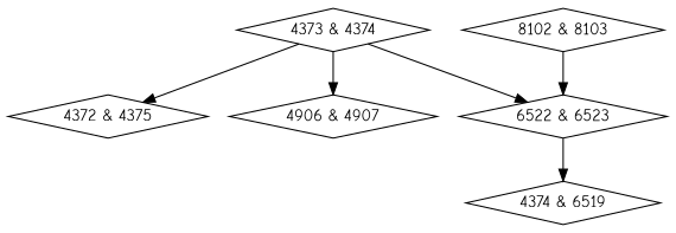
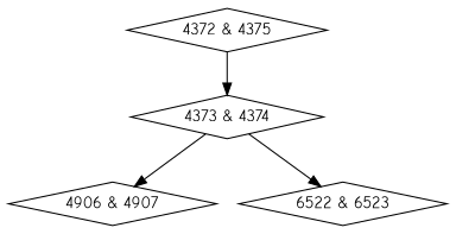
  digraph {
    fontname="Comic Neue"
    node [fontname="Comic Neue" shape=diamond]
    edge [fontname="Comic Neue"]
    n1 [label="4372 & 4375"]
    n2 [label="4373 & 4374"]
    n3 [label="4906 & 4907"]
    n4 [label="6522 & 6523"]
-   n5 [label="4374 & 6519"]
-   n6 [label="8102 & 8103"]
-   n2 -> n1
+   n1 -> n2
    n2 -> n3
    n2 -> n4
-   n4 -> n5
-   n6 -> n4
  }
